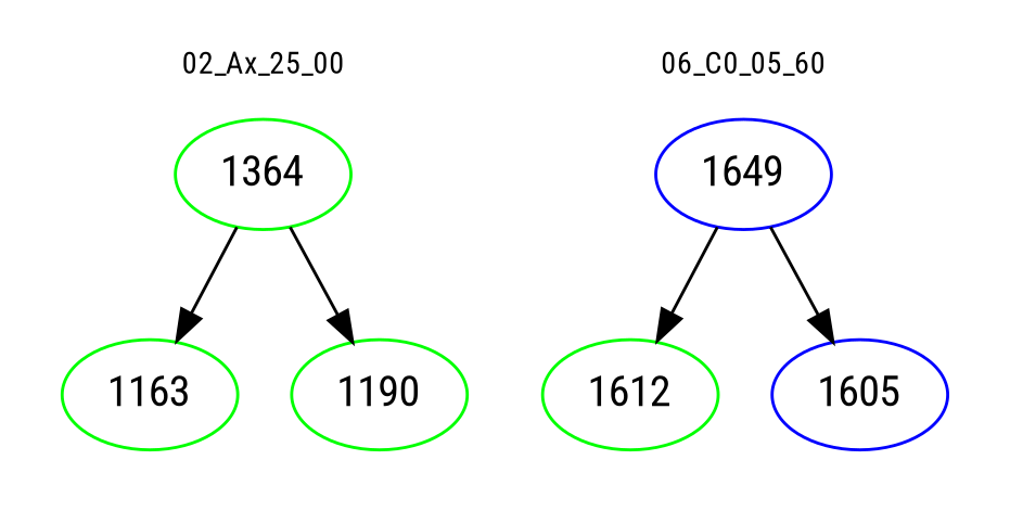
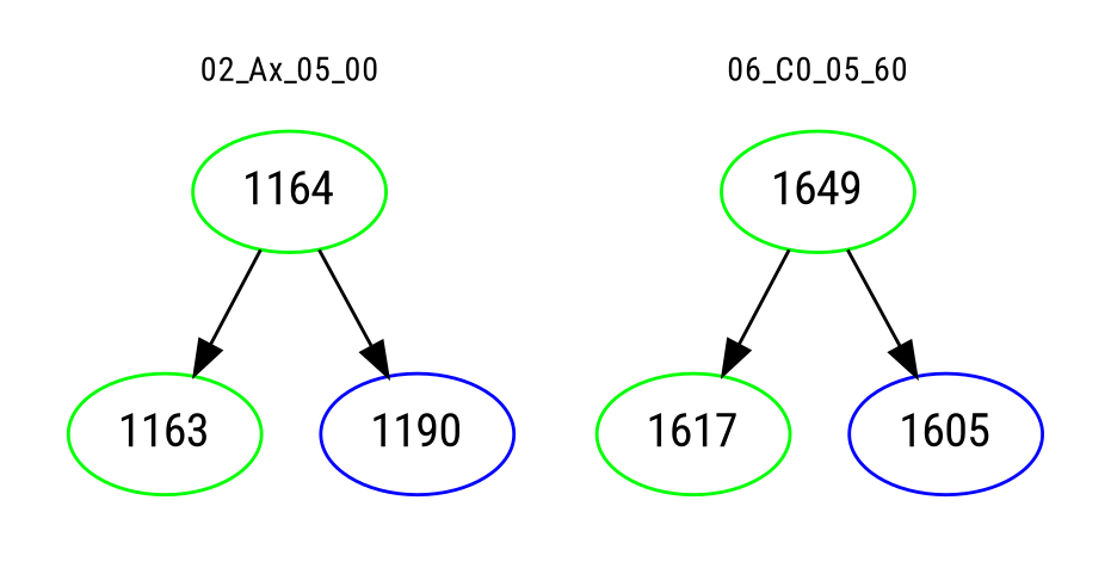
  digraph {
    fontname="Roboto Condensed"
    node [color=green fontname="Roboto Condensed"]
    edge [color=black fontname="Roboto Condensed"]
-   n1 [label=1364]
+   n1 [label=1164]
    n2 [label=1163]
-   n3 [label=1190]
-   n4 [color=blue label=1649]
-   n5 [label=1612]
+   n3 [color=blue label=1190]
+   n4 [label=1649]
+   n5 [label=1617]
    n6 [color=blue label=1605]
    subgraph cluster_1 {
      color=white
      fontsize=10
-     label="02_Ax_25_00"
+     label="02_Ax_05_00"
      n1
      n2
      n3
    }
    subgraph cluster_2 {
      color=white
      fontsize=10
      label="06_C0_05_60"
      n4
      n5
      n6
    }
    n1 -> n2
    n1 -> n3
    n4 -> n5
    n4 -> n6
  }
